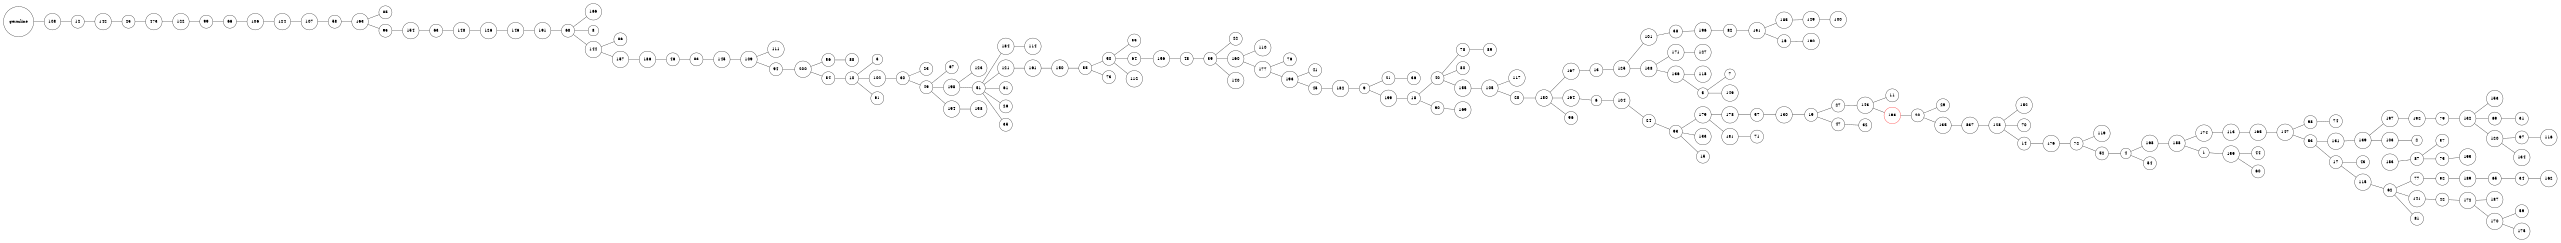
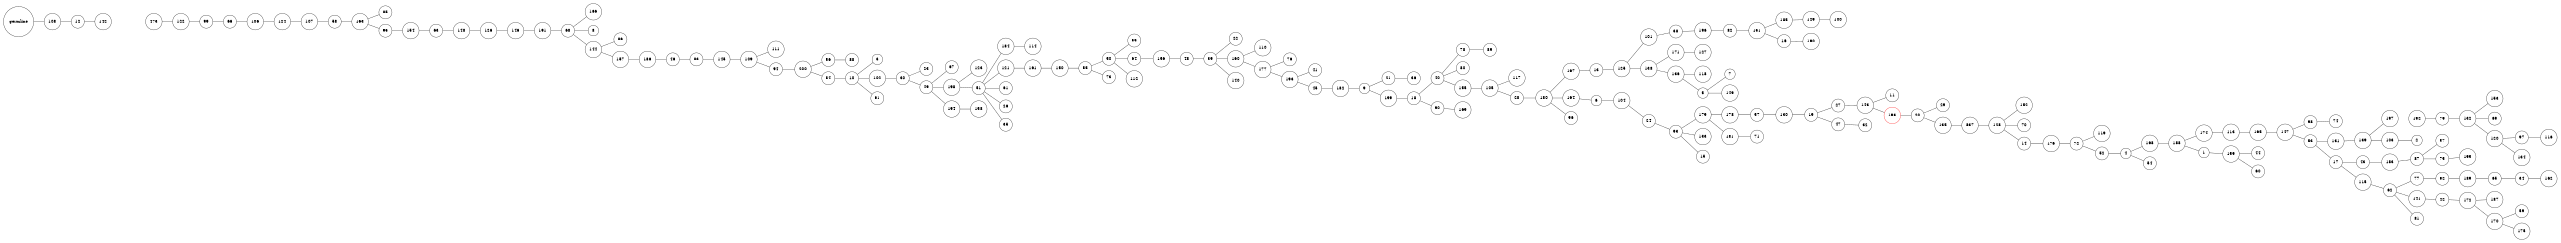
  graph {
    rankdir=LR
    splines=line
    node [shape=circle]
    n1 [label=germline]
    n2 [label=108]
    n3 [label=12]
    n4 [label=142]
-   n5 [label=25]
    n6 [label=473]
    n7 [label=122]
    n8 [label=99]
    n9 [label=66]
    n10 [label=106]
    n11 [label=124]
    n12 [label=107]
    n13 [label=58]
    n14 [label=163]
    n15 [label=85]
    n16 [label=95]
    n17 [label=154]
    n18 [label=63]
    n19 [label=148]
    n20 [label=126]
    n21 [label=146]
    n22 [label=191]
    n23 [label=68]
    n24 [label=166]
    n25 [label=8]
    n26 [label=144]
    n27 [label=86]
    n28 [label=157]
    n29 [label=186]
    n30 [label=46]
    n31 [label=83]
    n32 [label=145]
    n33 [label=109]
    n34 [label=111]
    n35 [label=94]
    n36 [label=200]
    n37 [label=56]
    n38 [label=84]
    n39 [label=88]
    n40 [label=10]
    n41 [label=3]
    n42 [label=102]
    n43 [label=91]
    n44 [label=30]
    n45 [label=23]
    n46 [label=49]
    n47 [label=67]
    n48 [label=198]
    n49 [label=194]
    n50 [label=123]
    n51 [label=51]
    n52 [label=158]
    n53 [label=184]
    n54 [label=121]
    n55 [label=61]
    n56 [label=26]
    n57 [label=35]
    n58 [label=114]
    n59 [label=161]
    n60 [label=150]
    n61 [label=55]
    n62 [label=50]
    n63 [label=73]
    n64 [label=33]
    n65 [label=64]
    n66 [label=112]
    n67 [label=156]
    n68 [label=48]
    n69 [label=39]
    n70 [label=22]
    n71 [label=160]
    n72 [label=140]
    n73 [label=110]
    n74 [label=177]
    n75 [label=76]
    n76 [label=193]
    n77 [label=41]
    n78 [label=45]
    n79 [label=182]
    n80 [label=9]
    n81 [label=21]
    n82 [label=199]
    n83 [label=36]
    n84 [label=18]
    n85 [label=40]
    n86 [label=90]
    n87 [label=78]
    n88 [label=80]
    n89 [label=155]
    n90 [label=169]
    n91 [label=89]
    n92 [label=105]
    n93 [label=117]
    n94 [label=28]
    n95 [label=180]
    n96 [label=167]
    n97 [label=164]
    n98 [label=96]
    n99 [label=13]
    n100 [label=6]
    n101 [label=125]
    n102 [label=101]
    n103 [label=138]
    n104 [label=38]
    n105 [label=171]
    n106 [label=136]
    n107 [label=196]
    n108 [label=82]
    n109 [label=151]
    n110 [label=185]
    n111 [label=16]
    n112 [label=129]
    n113 [label=190]
    n114 [label=100]
    n115 [label=127]
    n116 [label=118]
    n117 [label=5]
    n118 [label=7]
    n119 [label=149]
    n120 [label=104]
    n121 [label=24]
    n122 [label=93]
    n123 [label=179]
    n124 [label=133]
    n125 [label=15]
    n126 [label=178]
    n127 [label=181]
    n128 [label=57]
    n129 [label=71]
    n130 [label=130]
    n131 [label=19]
    n132 [label=27]
    n133 [label=47]
    n134 [label=143]
    n135 [label=32]
    n136 [label=11]
    n137 [color=red label=193]
    n138 [label=20]
    n139 [label=29]
    n140 [label=135]
    n141 [label=837]
    n142 [label=128]
    n143 [label=152]
    n144 [label=70]
    n145 [label=14]
    n146 [label=176]
    n147 [label=72]
    n148 [label=119]
    n149 [label=52]
    n150 [label=4]
    n151 [label=168]
    n152 [label=54]
    n153 [label=188]
    n154 [label=174]
    n155 [label=1]
    n156 [label=113]
    n157 [label=159]
    n158 [label=165]
    n159 [label=147]
    n160 [label=98]
    n161 [label=53]
    n162 [label=74]
    n163 [label=131]
    n164 [label=17]
    n165 [label=139]
    n166 [label=43]
    n167 [label=115]
    n168 [label=197]
    n169 [label=103]
    n170 [label=192]
    n171 [label=2]
    n172 [label=79]
    n173 [label=132]
    n174 [label=153]
    n175 [label=69]
    n176 [label=120]
-   n177 [label=31]
    n178 [label=97]
    n179 [label=134]
    n180 [label=116]
    n181 [label=183]
    n182 [label=62]
    n183 [label=87]
    n184 [label=37]
    n185 [label=75]
    n186 [label=195]
    n187 [label=77]
    n188 [label=141]
    n189 [label=81]
    n190 [label=92]
    n191 [label=42]
    n192 [label=189]
    n193 [label=65]
    n194 [label=34]
    n195 [label=162]
    n196 [label=172]
    n197 [label=187]
    n198 [label=170]
    n199 [label=59]
    n200 [label=175]
    n201 [label=44]
    n202 [label=60]
    n1 -- n2
    n2 -- n3
    n3 -- n4
-   n4 -- n5
-   n5 -- n6
    n6 -- n7
    n7 -- n8
    n8 -- n9
    n9 -- n10
    n10 -- n11
    n11 -- n12
    n12 -- n13
    n13 -- n14
    n14 -- n15
    n14 -- n16
    n16 -- n17
    n17 -- n18
    n18 -- n19
    n19 -- n20
    n20 -- n21
    n21 -- n22
    n22 -- n23
    n23 -- n24
    n23 -- n25
    n23 -- n26
    n26 -- n27
    n26 -- n28
    n28 -- n29
    n29 -- n30
    n30 -- n31
    n31 -- n32
    n32 -- n33
    n33 -- n34
    n33 -- n35
    n35 -- n36
    n36 -- n37
    n36 -- n38
    n37 -- n39
    n38 -- n40
    n40 -- n41
    n40 -- n42
    n40 -- n43
    n42 -- n44
    n44 -- n45
    n44 -- n46
    n46 -- n47
    n46 -- n48
    n46 -- n49
    n48 -- n50
    n48 -- n51
    n49 -- n52
    n51 -- n53
    n51 -- n54
    n51 -- n55
    n51 -- n56
    n51 -- n57
    n53 -- n58
    n54 -- n59
    n59 -- n60
    n60 -- n61
    n61 -- n62
    n61 -- n63
    n62 -- n64
    n62 -- n65
    n62 -- n66
    n65 -- n67
    n67 -- n68
    n68 -- n69
    n69 -- n70
    n69 -- n71
    n69 -- n72
    n71 -- n73
    n71 -- n74
    n74 -- n75
    n74 -- n76
    n76 -- n77
    n76 -- n78
    n78 -- n79
    n79 -- n80
    n80 -- n81
    n80 -- n82
    n81 -- n83
    n82 -- n84
    n84 -- n85
    n84 -- n86
    n85 -- n87
    n85 -- n88
    n85 -- n89
    n86 -- n90
    n87 -- n91
    n89 -- n92
    n92 -- n93
    n92 -- n94
    n94 -- n95
    n95 -- n96
    n95 -- n97
    n95 -- n98
    n96 -- n99
    n97 -- n100
    n99 -- n101
    n100 -- n120
    n101 -- n102
    n101 -- n103
    n102 -- n104
    n103 -- n105
    n103 -- n106
    n104 -- n107
    n105 -- n115
    n106 -- n116
    n106 -- n117
    n107 -- n108
    n108 -- n109
    n109 -- n110
    n109 -- n111
    n110 -- n112
    n111 -- n113
    n112 -- n114
    n117 -- n118
    n117 -- n119
    n120 -- n121
    n121 -- n122
    n122 -- n123
    n122 -- n124
    n122 -- n125
    n123 -- n126
    n123 -- n127
    n126 -- n128
    n127 -- n129
    n128 -- n130
    n130 -- n131
    n131 -- n132
    n131 -- n133
    n132 -- n134
    n133 -- n135
    n134 -- n136
    n134 -- n137
    n137 -- n138
    n138 -- n139
    n138 -- n140
    n140 -- n141
    n141 -- n142
    n142 -- n143
    n142 -- n144
    n142 -- n145
    n145 -- n146
    n146 -- n147
    n147 -- n148
    n147 -- n149
    n149 -- n150
    n150 -- n151
    n150 -- n152
    n151 -- n153
    n153 -- n154
    n153 -- n155
    n154 -- n156
    n155 -- n157
    n156 -- n158
    n157 -- n201
    n157 -- n202
    n158 -- n159
    n159 -- n160
    n159 -- n161
    n160 -- n162
    n161 -- n163
    n161 -- n164
    n163 -- n165
    n164 -- n166
    n164 -- n167
    n165 -- n168
    n165 -- n169
+   n166 -- n181
    n167 -- n182
-   n168 -- n170
    n169 -- n171
    n170 -- n172
    n172 -- n173
    n173 -- n174
    n173 -- n175
    n173 -- n176
-   n175 -- n177
    n176 -- n178
    n176 -- n179
    n178 -- n180
    n181 -- n183
    n182 -- n187
    n182 -- n188
    n182 -- n189
    n183 -- n184
    n183 -- n185
    n185 -- n186
    n187 -- n190
    n188 -- n191
    n190 -- n192
    n191 -- n196
    n192 -- n193
    n193 -- n194
    n194 -- n195
    n196 -- n197
    n196 -- n198
    n198 -- n199
    n198 -- n200
  }
